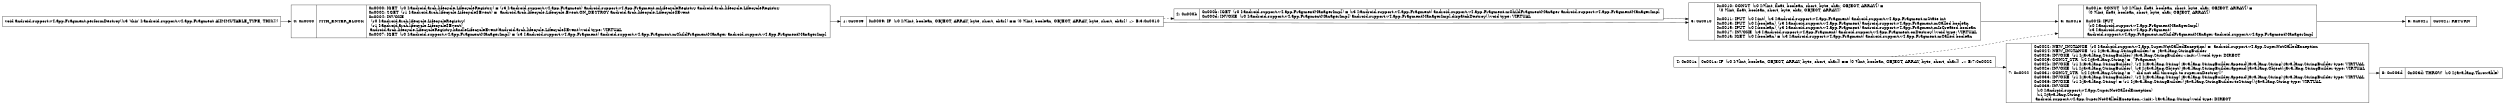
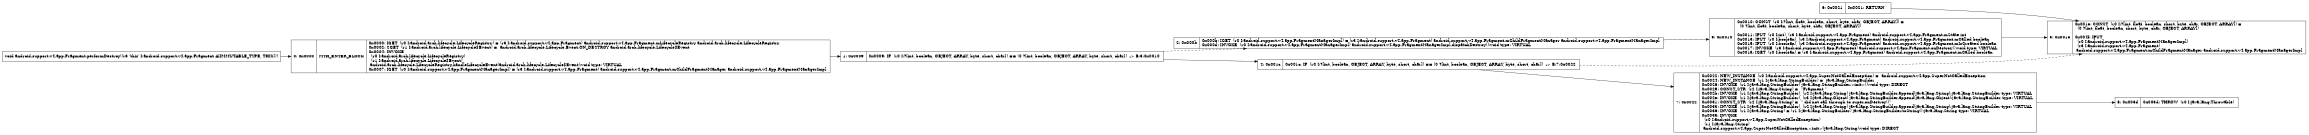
  digraph {
    rankdir=LR
    node [shape=record]
    n1 [label="{0\:\ 0x0000|MTH_ENTER_BLOCK\l|0x0000: IGET  (r0 I:android.arch.lifecycle.LifecycleRegistry) = (r3 I:android.support.v4.app.Fragment) android.support.v4.app.Fragment.mLifecycleRegistry android.arch.lifecycle.LifecycleRegistry \l0x0002: SGET  (r1 I:android.arch.lifecycle.Lifecycle$Event) =  android.arch.lifecycle.Lifecycle.Event.ON_DESTROY android.arch.lifecycle.Lifecycle$Event \l0x0004: INVOKE  \l  (r0 I:android.arch.lifecycle.LifecycleRegistry)\l  (r1 I:android.arch.lifecycle.Lifecycle$Event)\l android.arch.lifecycle.LifecycleRegistry.handleLifecycleEvent(android.arch.lifecycle.Lifecycle$Event):void type: VIRTUAL \l0x0007: IGET  (r0 I:android.support.v4.app.FragmentManagerImpl) = (r3 I:android.support.v4.app.Fragment) android.support.v4.app.Fragment.mChildFragmentManager android.support.v4.app.FragmentManagerImpl \l}"]
    n2 [label="{1\:\ 0x0009|0x0009: IF  (r0 I:?[int, boolean, OBJECT, ARRAY, byte, short, char]) == (0 ?[int, boolean, OBJECT, ARRAY, byte, short, char])  \-\> B:3:0x0010 \l}"]
    n3 [label="{2\:\ 0x000b|0x000b: IGET  (r0 I:android.support.v4.app.FragmentManagerImpl) = (r3 I:android.support.v4.app.Fragment) android.support.v4.app.Fragment.mChildFragmentManager android.support.v4.app.FragmentManagerImpl \l0x000d: INVOKE  (r0 I:android.support.v4.app.FragmentManagerImpl) android.support.v4.app.FragmentManagerImpl.dispatchDestroy():void type: VIRTUAL \l}"]
    n4 [label="{3\:\ 0x0010|0x0010: CONST  (r0 I:?[int, float, boolean, short, byte, char, OBJECT, ARRAY]) = \l  (0 ?[int, float, boolean, short, byte, char, OBJECT, ARRAY])\l \l0x0011: IPUT  (r0 I:int), (r3 I:android.support.v4.app.Fragment) android.support.v4.app.Fragment.mState int \l0x0013: IPUT  (r0 I:boolean), (r3 I:android.support.v4.app.Fragment) android.support.v4.app.Fragment.mCalled boolean \l0x0015: IPUT  (r0 I:boolean), (r3 I:android.support.v4.app.Fragment) android.support.v4.app.Fragment.mIsCreated boolean \l0x0017: INVOKE  (r3 I:android.support.v4.app.Fragment) android.support.v4.app.Fragment.onDestroy():void type: VIRTUAL \l0x001a: IGET  (r0 I:boolean) = (r3 I:android.support.v4.app.Fragment) android.support.v4.app.Fragment.mCalled boolean \l}"]
    n5 [label="{5\:\ 0x001e|0x001e: CONST  (r0 I:?[int, float, boolean, short, byte, char, OBJECT, ARRAY]) = \l  (0 ?[int, float, boolean, short, byte, char, OBJECT, ARRAY])\l \l0x004f: IPUT  \l  (r0 I:android.support.v4.app.FragmentManagerImpl)\l  (r3 I:android.support.v4.app.Fragment)\l android.support.v4.app.Fragment.mChildFragmentManager android.support.v4.app.FragmentManagerImpl \l}"]
    n6 [label="{4\:\ 0x001c|0x001c: IF  (r0 I:?[int, boolean, OBJECT, ARRAY, byte, short, char]) == (0 ?[int, boolean, OBJECT, ARRAY, byte, short, char])  \-\> B:7:0x0022 \l}"]
    n7 [label="{7\:\ 0x0022|0x0022: NEW_INSTANCE  (r0 I:android.support.v4.app.SuperNotCalledException) =  android.support.v4.app.SuperNotCalledException \l0x0024: NEW_INSTANCE  (r1 I:java.lang.StringBuilder) =  java.lang.StringBuilder \l0x0026: INVOKE  (r1 I:java.lang.StringBuilder) java.lang.StringBuilder.\<init\>():void type: DIRECT \l0x0029: CONST_STR  (r2 I:java.lang.String) =  \"Fragment \" \l0x002b: INVOKE  (r1 I:java.lang.StringBuilder), (r2 I:java.lang.String) java.lang.StringBuilder.append(java.lang.String):java.lang.StringBuilder type: VIRTUAL \l0x002e: INVOKE  (r1 I:java.lang.StringBuilder), (r3 I:java.lang.Object) java.lang.StringBuilder.append(java.lang.Object):java.lang.StringBuilder type: VIRTUAL \l0x0031: CONST_STR  (r2 I:java.lang.String) =  \" did not call through to super.onDestroy()\" \l0x0033: INVOKE  (r1 I:java.lang.StringBuilder), (r2 I:java.lang.String) java.lang.StringBuilder.append(java.lang.String):java.lang.StringBuilder type: VIRTUAL \l0x0036: INVOKE  (r1 I:java.lang.String) = (r1 I:java.lang.StringBuilder) java.lang.StringBuilder.toString():java.lang.String type: VIRTUAL \l0x003a: INVOKE  \l  (r0 I:android.support.v4.app.SuperNotCalledException)\l  (r1 I:java.lang.String)\l android.support.v4.app.SuperNotCalledException.\<init\>(java.lang.String):void type: DIRECT \l}"]
    n8 [label="{6\:\ 0x0021|0x0021: RETURN   \l}"]
    n9 [label="{8\:\ 0x003d|0x003d: THROW  (r0 I:java.lang.Throwable) \l}"]
    n10 [label="{void android.support.v4.app.Fragment.performDestroy((r3 'this' I:android.support.v4.app.Fragment A[IMMUTABLE_TYPE, THIS])) }"]
    n1 -> n2
    n2 -> n3 [style=dashed]
-   n2 -> n4
+   n2 -> n6
    n3 -> n4
    n4 -> n5
-   n5 -> n8
+   n8 -> n5
    n6 -> n5 [style=dashed]
    n6 -> n7
    n7 -> n9
    n10 -> n1
  }
